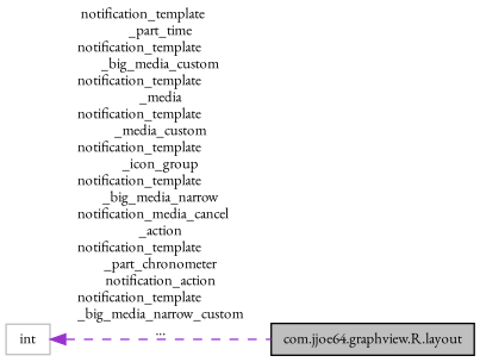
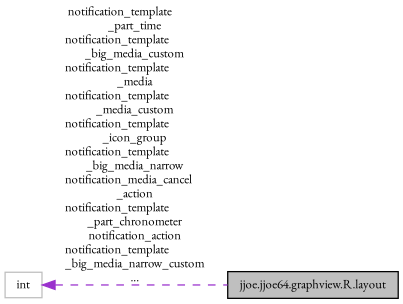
  digraph {
    rankdir=LR
    fontname="EB Garamond"
    node [fontname="EB Garamond" fontsize=10 shape=record style=filled]
-   n1 [color=black fillcolor=grey75 fontcolor=black height=0.2 label="com.jjoe64.graphview.R.layout" width=0.4]
+   n1 [color=black fillcolor=grey75 fontcolor=black height=0.2 label="jjoe.jjoe64.graphview.R.layout" width=0.4]
    n2 [color=grey75 fillcolor=white height=0.2 label=int width=0.4]
    n2 -> n1 [color=darkorchid3 dir=back fontname="EB Garamond" fontsize=10 label=" notification_template\l_part_time\nnotification_template\l_big_media_custom\nnotification_template\l_media\nnotification_template\l_media_custom\nnotification_template\l_icon_group\nnotification_template\l_big_media_narrow\nnotification_media_cancel\l_action\nnotification_template\l_part_chronometer\nnotification_action\nnotification_template\l_big_media_narrow_custom\n..." labelfontname=Helvetica labelfontsize=10 style=dashed]
  }
